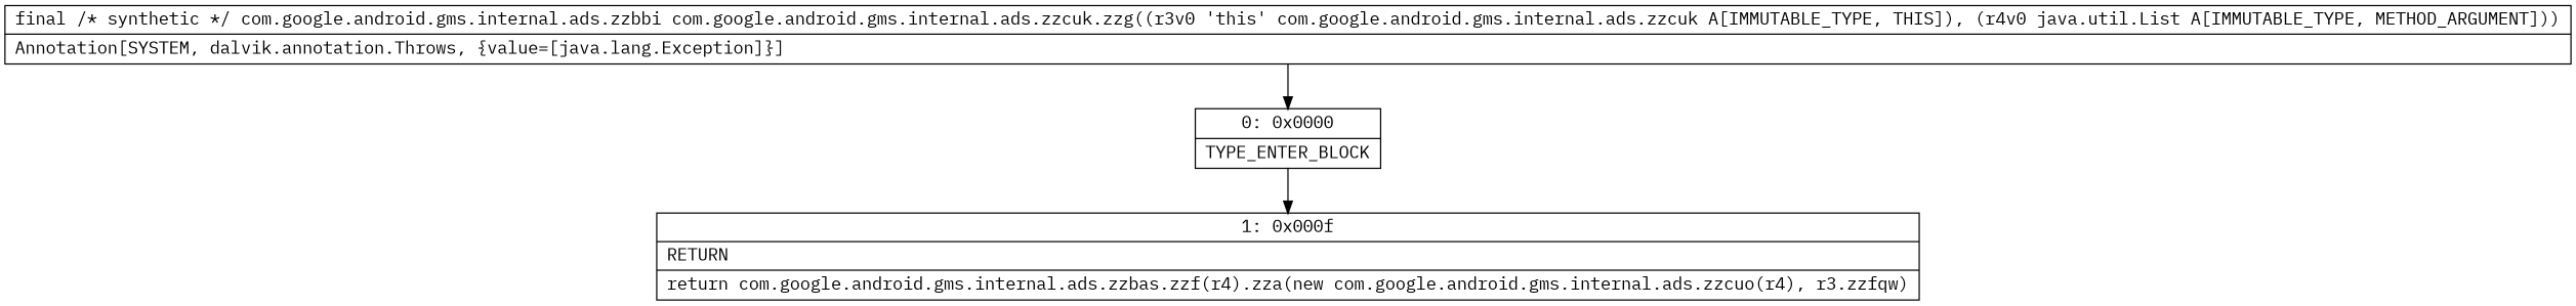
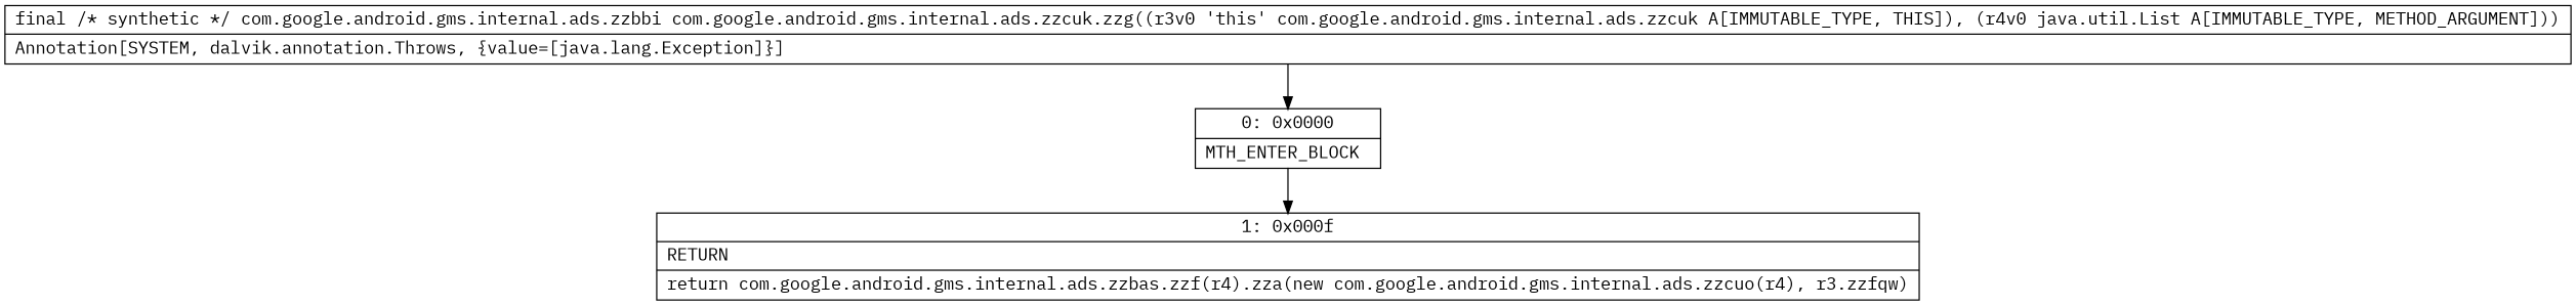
  digraph {
    fontname="IBM Plex Mono"
    node [shape=record fontname="IBM Plex Mono"]
    edge [fontname="IBM Plex Mono"]
-   n1 [label="{0\:\ 0x0000|TYPE_ENTER_BLOCK\l}"]
+   n1 [label="{0\:\ 0x0000|MTH_ENTER_BLOCK\l}"]
    n2 [label="{1\:\ 0x000f|RETURN\l|return com.google.android.gms.internal.ads.zzbas.zzf(r4).zza(new com.google.android.gms.internal.ads.zzcuo(r4), r3.zzfqw)\l}"]
    n3 [label="{final \/* synthetic *\/ com.google.android.gms.internal.ads.zzbbi com.google.android.gms.internal.ads.zzcuk.zzg((r3v0 'this' com.google.android.gms.internal.ads.zzcuk A[IMMUTABLE_TYPE, THIS]), (r4v0 java.util.List A[IMMUTABLE_TYPE, METHOD_ARGUMENT]))  | Annotation[SYSTEM, dalvik.annotation.Throws, \{value=[java.lang.Exception]\}]\l}"]
    n1 -> n2
    n3 -> n1
  }
